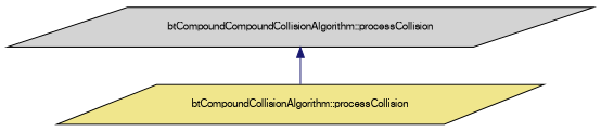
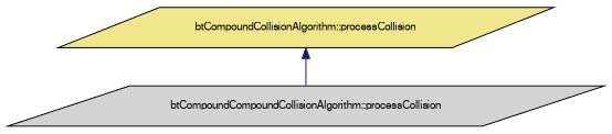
  digraph {
    rankdir=TB
    node [color=black fontname=FreeSans fontsize=10 shape=parallelogram style=filled]
    n1 [fillcolor=khaki fontcolor=black height=0.2 label="btCompoundCollisionAlgorithm::processCollision" width=0.4]
    n2 [height=0.2 label="btCompoundCompoundCollisionAlgorithm::processCollision" width=0.4 fillcolor=lightgrey]
-   n2 -> n1 [color=midnightblue dir=back fontname=FreeSans fontsize=10 labelfontname=FreeSans labelfontsize=10 style=solid]
+   n1 -> n2 [color=midnightblue dir=back fontname=FreeSans fontsize=10 labelfontname=FreeSans labelfontsize=10 style=solid]
  }
